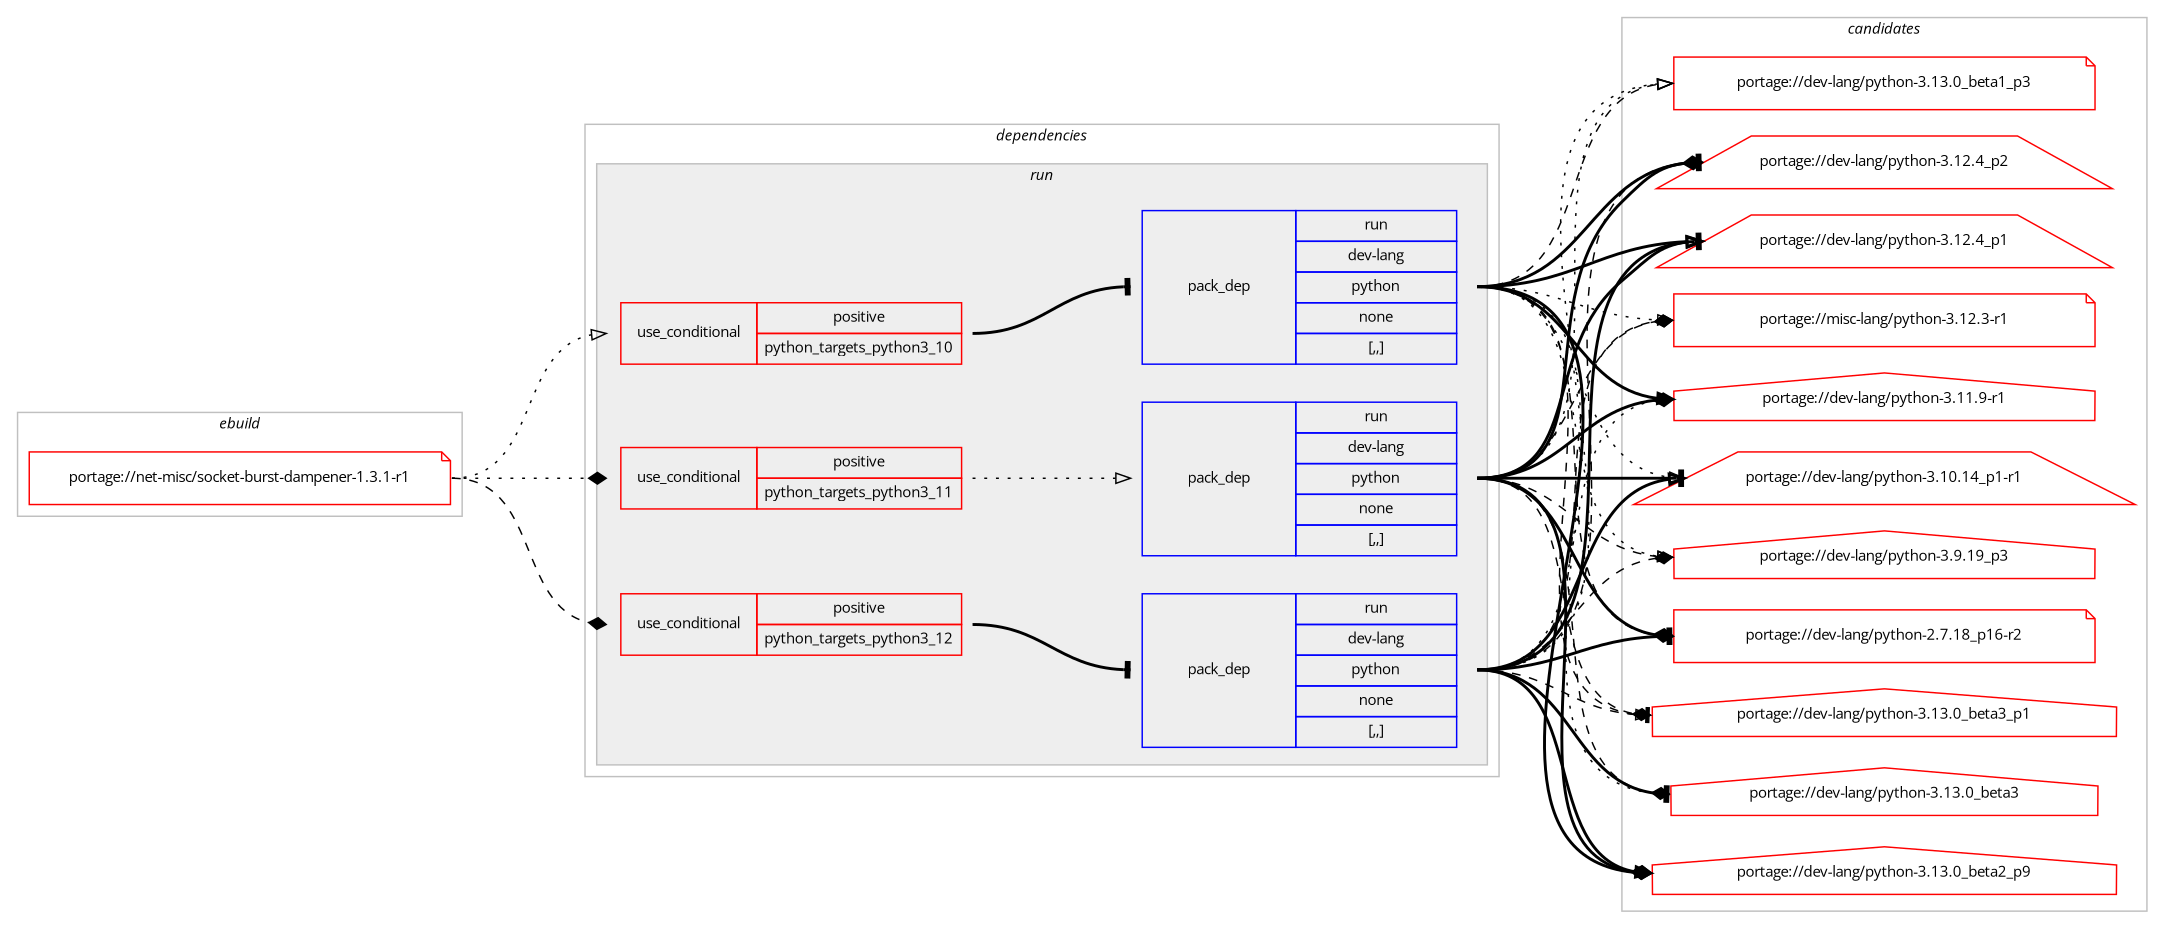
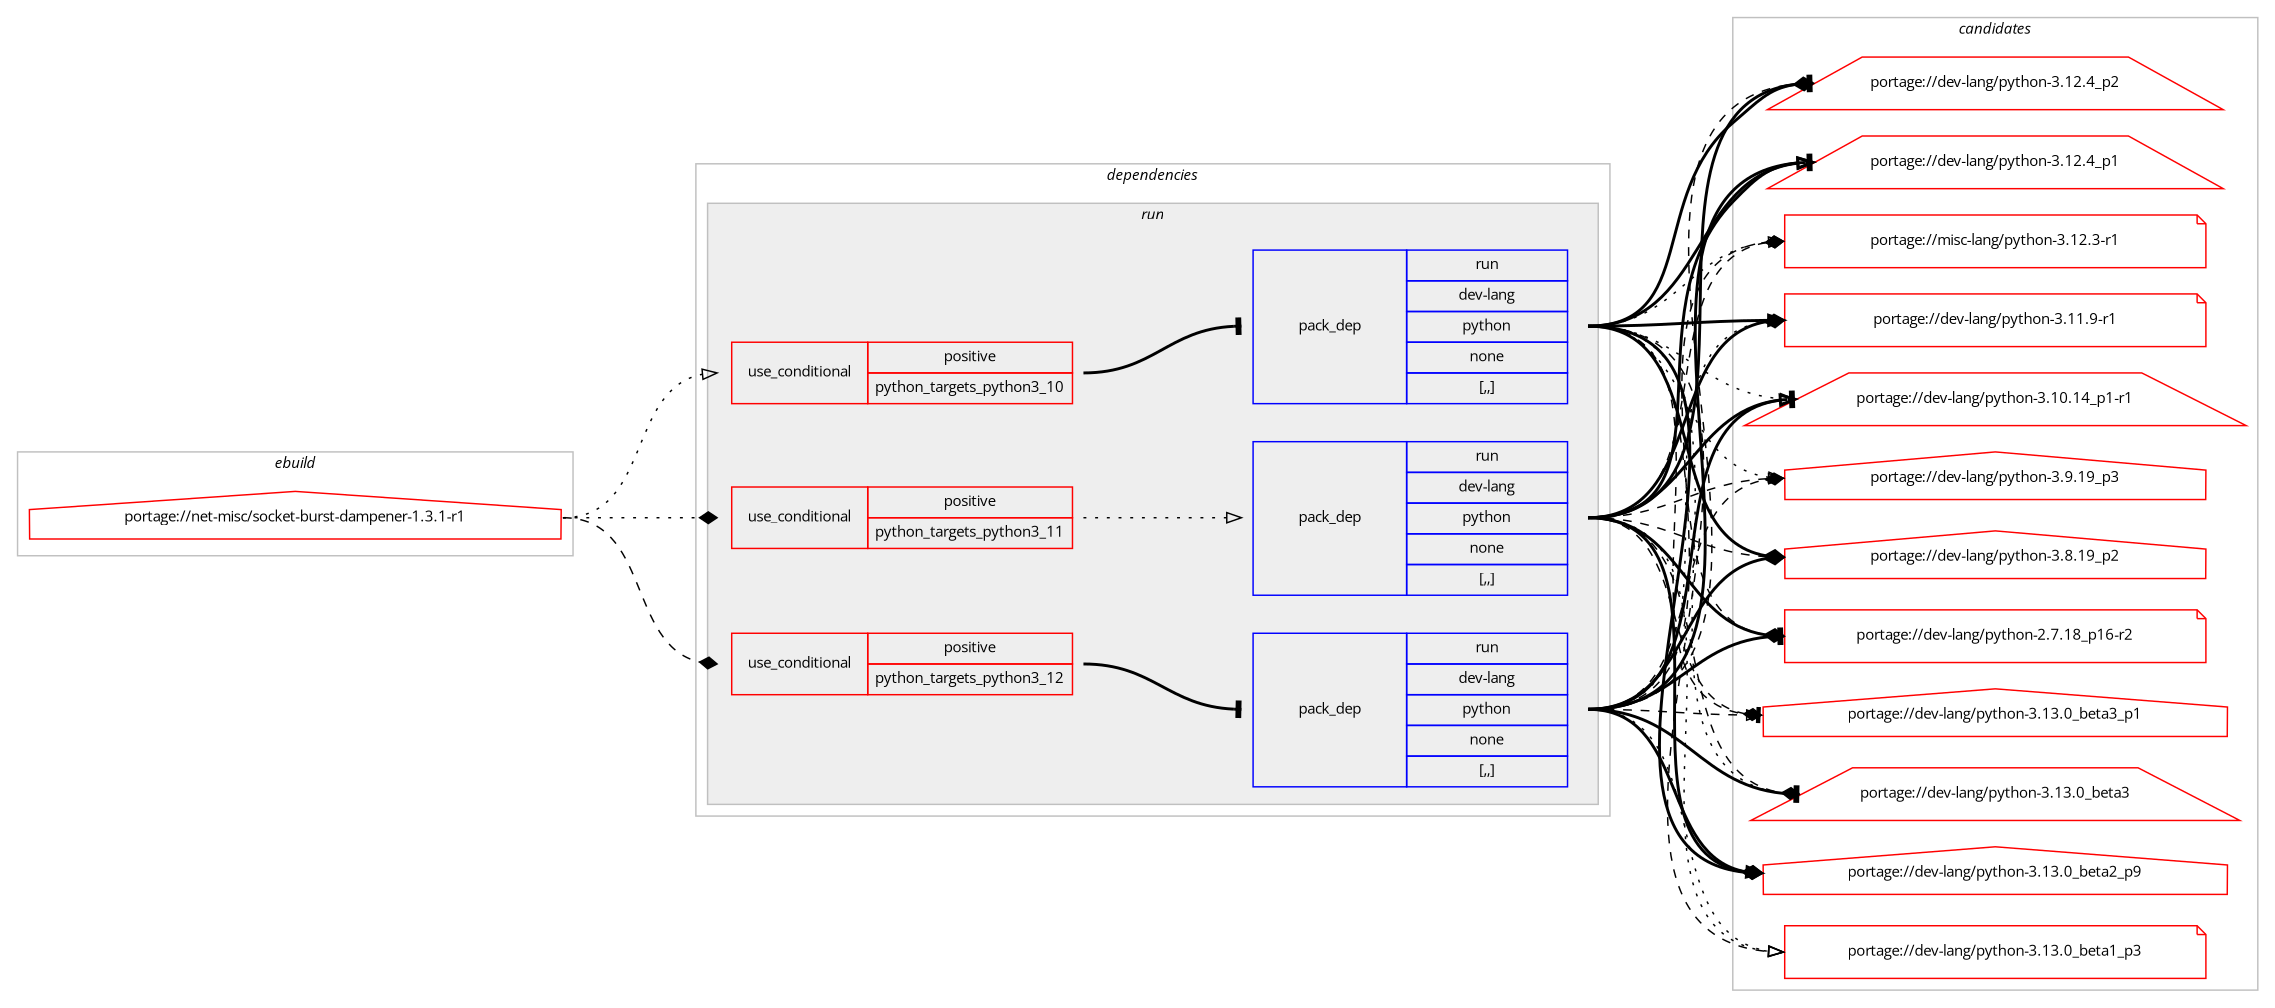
  digraph {
    compound=true
    concentrate=true
    fontname="Open Sans"
    fontsize=10
    newrank=true
    rankdir=LR
    ranksep=1.5
    node [color=red fontname="Open Sans" fontsize=10 shape=none]
    edge [arrowhead=diamond fontname="Open Sans" headport=w style=bold tailport=e weight=100]
-   n1 [label="portage://net-misc/socket-burst-dampener-1.3.1-r1" shape=note width=4]
+   n1 [label="portage://net-misc/socket-burst-dampener-1.3.1-r1" shape=house width=4]
    n2 [color=blue label=<<TABLE BORDER="0" CELLBORDER="1" CELLSPACING="0" CELLPADDING="4" WIDTH="220"><TR><TD ROWSPAN="6" CELLPADDING="30">pack_dep</TD></TR><TR><TD WIDTH="110">run</TD></TR><TR><TD>dev-lang</TD></TR><TR><TD>python</TD></TR><TR><TD>none</TD></TR><TR><TD>[,,]</TD></TR></TABLE>>]
    n3 [label=<<TABLE BORDER="0" CELLBORDER="1" CELLSPACING="0" CELLPADDING="4"><TR><TD ROWSPAN="3" CELLPADDING="10">use_conditional</TD></TR><TR><TD>positive</TD></TR><TR><TD>python_targets_python3_10</TD></TR></TABLE>>]
    n4 [color=blue label=<<TABLE BORDER="0" CELLBORDER="1" CELLSPACING="0" CELLPADDING="4" WIDTH="220"><TR><TD ROWSPAN="6" CELLPADDING="30">pack_dep</TD></TR><TR><TD WIDTH="110">run</TD></TR><TR><TD>dev-lang</TD></TR><TR><TD>python</TD></TR><TR><TD>none</TD></TR><TR><TD>[,,]</TD></TR></TABLE>>]
    n5 [label=<<TABLE BORDER="0" CELLBORDER="1" CELLSPACING="0" CELLPADDING="4"><TR><TD ROWSPAN="3" CELLPADDING="10">use_conditional</TD></TR><TR><TD>positive</TD></TR><TR><TD>python_targets_python3_11</TD></TR></TABLE>>]
    n6 [color=blue label=<<TABLE BORDER="0" CELLBORDER="1" CELLSPACING="0" CELLPADDING="4" WIDTH="220"><TR><TD ROWSPAN="6" CELLPADDING="30">pack_dep</TD></TR><TR><TD WIDTH="110">run</TD></TR><TR><TD>dev-lang</TD></TR><TR><TD>python</TD></TR><TR><TD>none</TD></TR><TR><TD>[,,]</TD></TR></TABLE>>]
    n7 [label=<<TABLE BORDER="0" CELLBORDER="1" CELLSPACING="0" CELLPADDING="4"><TR><TD ROWSPAN="3" CELLPADDING="10">use_conditional</TD></TR><TR><TD>positive</TD></TR><TR><TD>python_targets_python3_12</TD></TR></TABLE>>]
    n8 [label="portage://dev-lang/python-3.13.0_beta3_p1" shape=house width=4]
-   n9 [label="portage://dev-lang/python-3.13.0_beta3" shape=house width=4]
+   n9 [label="portage://dev-lang/python-3.13.0_beta3" shape=trapezium width=4]
    n10 [label="portage://dev-lang/python-3.13.0_beta2_p9" shape=house width=4]
    n11 [label="portage://dev-lang/python-3.13.0_beta1_p3" shape=note width=4]
    n12 [label="portage://dev-lang/python-3.12.4_p2" shape=trapezium width=4]
    n13 [label="portage://dev-lang/python-3.12.4_p1" shape=trapezium width=4]
    n14 [label="portage://misc-lang/python-3.12.3-r1" shape=note width=4]
-   n15 [label="portage://dev-lang/python-3.11.9-r1" shape=house width=4]
+   n15 [label="portage://dev-lang/python-3.11.9-r1" shape=note width=4]
    n16 [label="portage://dev-lang/python-3.10.14_p1-r1" shape=trapezium width=4]
    n17 [label="portage://dev-lang/python-3.9.19_p3" shape=house width=4]
+   n18 [label="portage://dev-lang/python-3.8.19_p2" shape=house width=4]
    n19 [label="portage://dev-lang/python-2.7.18_p16-r2" shape=note width=4]
    subgraph cluster_1 {
      color=gray
      label=<<i>ebuild</i>>
      n1
    }
    subgraph cluster_2 {
      color=gray
      label=<<i>dependencies</i>>
      subgraph cluster_3 {
        color=gray
        fillcolor="#eeeeee"
        label=<<i>compile</i>>
        style=filled
      }
      subgraph cluster_4 {
        color=gray
        fillcolor="#eeeeee"
        label=<<i>compile and run</i>>
        style=filled
      }
      subgraph cluster_5 {
        color=gray
        fillcolor="#eeeeee"
        label=<<i>run</i>>
        style=filled
        subgraph sub_6 {
          color=gray
          fillcolor="#eeeeee"
          label=<<i>run</i>>
          style=filled
          n3
          subgraph sub_7 {
            color=gray
            fillcolor="#eeeeee"
            label=<<i>run</i>>
            style=filled
            n2
          }
        }
        subgraph sub_8 {
          color=gray
          fillcolor="#eeeeee"
          label=<<i>run</i>>
          style=filled
          n5
          subgraph sub_9 {
            color=gray
            fillcolor="#eeeeee"
            label=<<i>run</i>>
            style=filled
            n4
          }
        }
        subgraph sub_10 {
          color=gray
          fillcolor="#eeeeee"
          label=<<i>run</i>>
          style=filled
          n7
          subgraph sub_11 {
            color=gray
            fillcolor="#eeeeee"
            label=<<i>run</i>>
            style=filled
            n6
          }
        }
      }
    }
    subgraph cluster_12 {
      color=gray
      label=<<i>candidates</i>>
      rank=same
      subgraph sub_13 {
        color=black
        label=<<i>candidates</i>>
        nodesep=1
        rank=same
        n8
        n9
        n10
        n11
        n12
        n13
        n14
        n15
        n16
        n17
+       n18
        n19
      }
      subgraph sub_14 {
        color=black
        label=<<i>candidates</i>>
        nodesep=1
        rank=same
        n8
        n9
        n10
        n11
        n12
        n13
        n14
        n15
        n16
        n17
+       n18
        n19
      }
      subgraph sub_15 {
        color=black
        label=<<i>candidates</i>>
        nodesep=1
        rank=same
        n8
        n9
        n10
        n11
        n12
        n13
        n14
        n15
        n16
        n17
+       n18
        n19
      }
    }
    n1 -> n3 [arrowhead=onormal style=dotted weight=20]
    n1 -> n5 [style=dotted weight=20]
    n1 -> n7 [style=dashed weight=20]
    n2 -> n8 [style=dashed]
    n2 -> n9 [arrowhead=tee style=dotted]
    n2 -> n10
    n2 -> n11 [arrowhead=onormal style=dashed]
    n2 -> n12
    n2 -> n13 [arrowhead=onormal]
    n2 -> n14 [arrowhead=onormal style=dotted]
    n2 -> n15 [arrowhead=onormal]
    n2 -> n16 [arrowhead=onormal style=dotted]
    n2 -> n17 [arrowhead=onormal style=dotted]
+   n2 -> n18
    n2 -> n19 [arrowhead=tee style=dashed]
    n3 -> n2 [arrowhead=tee weight=20]
    n4 -> n8 [arrowhead=tee style=dashed]
    n4 -> n9 [style=dashed]
    n4 -> n10
    n4 -> n11 [arrowhead=onormal style=dotted]
    n4 -> n12 [arrowhead=tee]
    n4 -> n13 [arrowhead=tee]
    n4 -> n14 [style=dashed]
    n4 -> n15
    n4 -> n16 [arrowhead=tee]
    n4 -> n17 [arrowhead=onormal style=dashed]
+   n4 -> n18 [style=dashed]
    n4 -> n19
    n5 -> n4 [arrowhead=onormal style=dotted weight=20]
    n6 -> n8 [arrowhead=onormal style=dashed]
    n6 -> n9 [arrowhead=tee]
    n6 -> n10 [arrowhead=onormal]
    n6 -> n11 [arrowhead=onormal style=dotted]
    n6 -> n12 [arrowhead=tee style=dashed]
    n6 -> n13 [arrowhead=onormal]
    n6 -> n14 [style=dashed]
    n6 -> n15 [style=dotted]
    n6 -> n16 [arrowhead=onormal]
    n6 -> n17 [style=dashed]
+   n6 -> n18
    n6 -> n19 [arrowhead=tee]
    n7 -> n6 [arrowhead=tee weight=20]
  }
